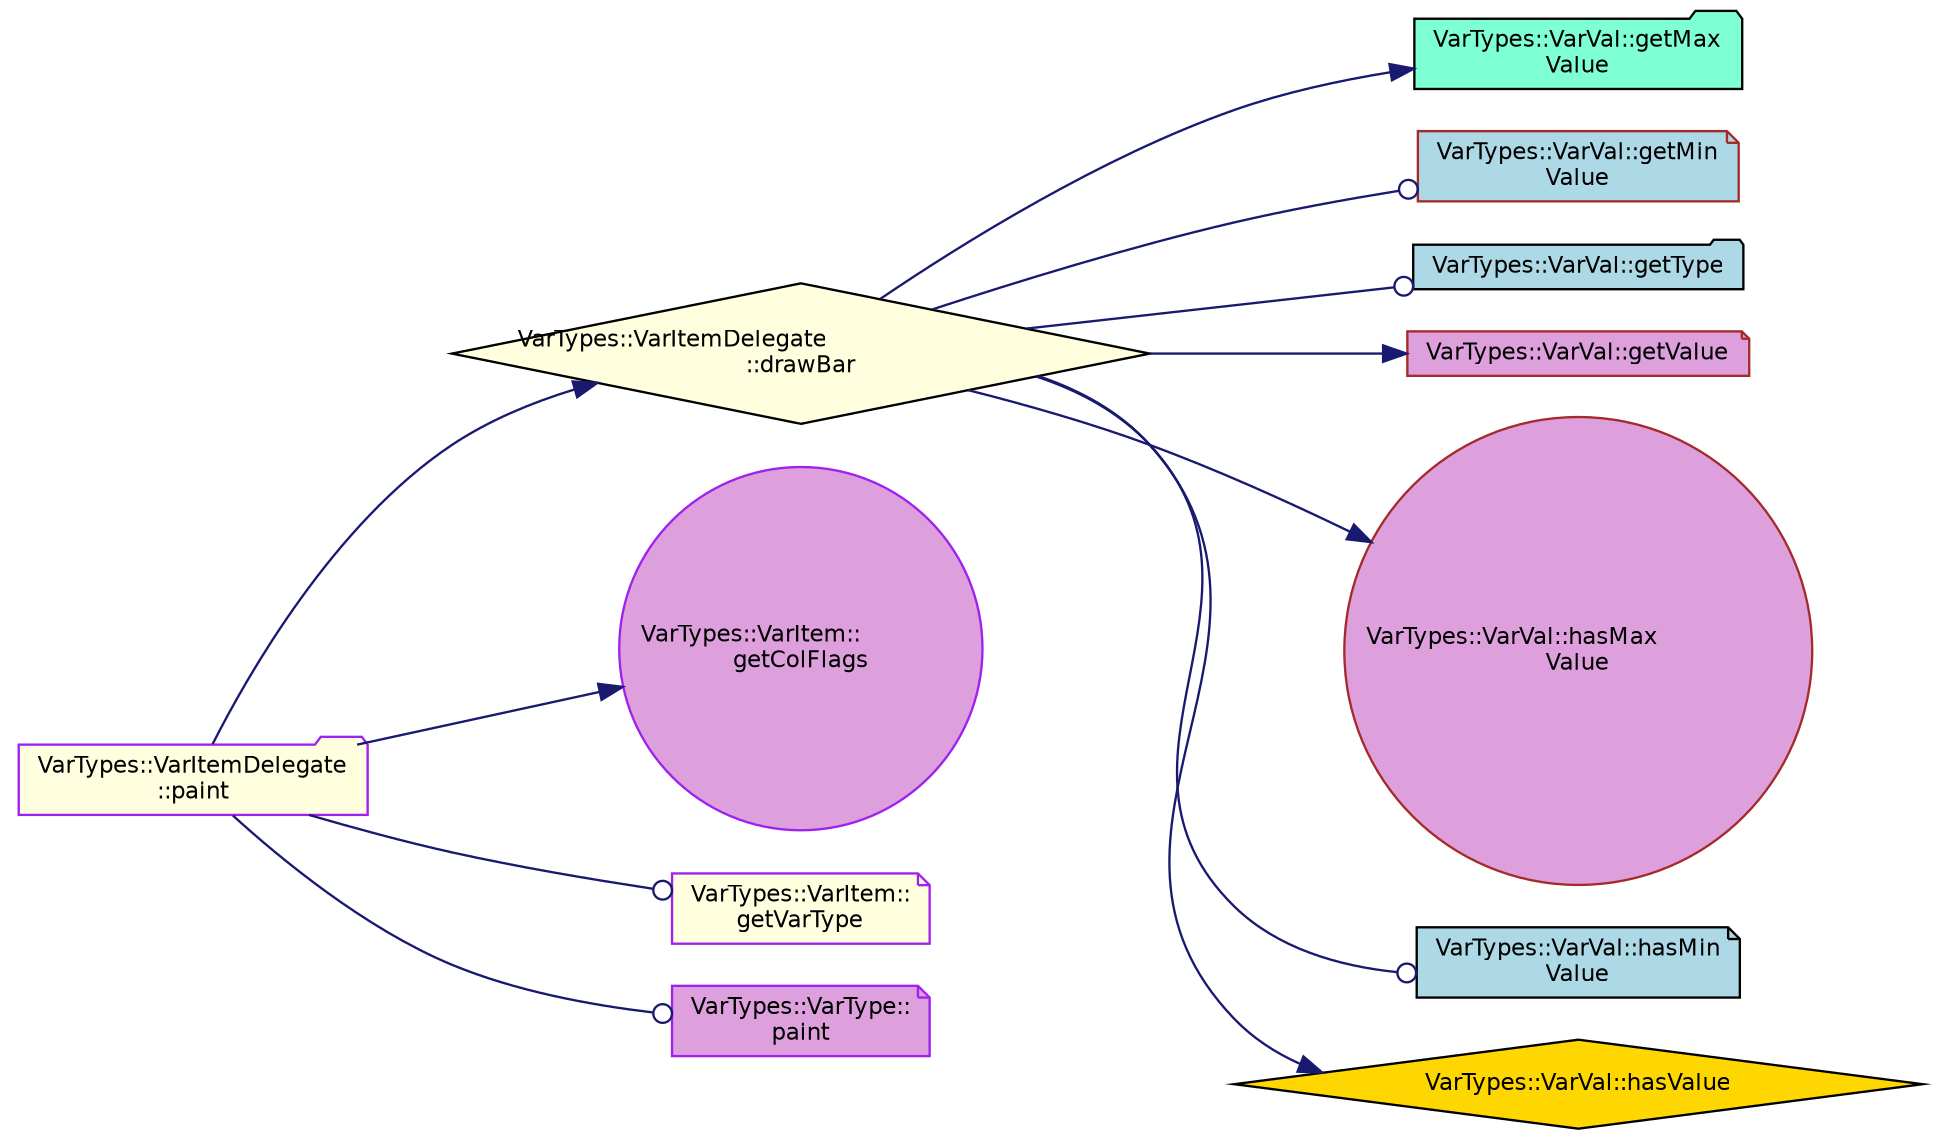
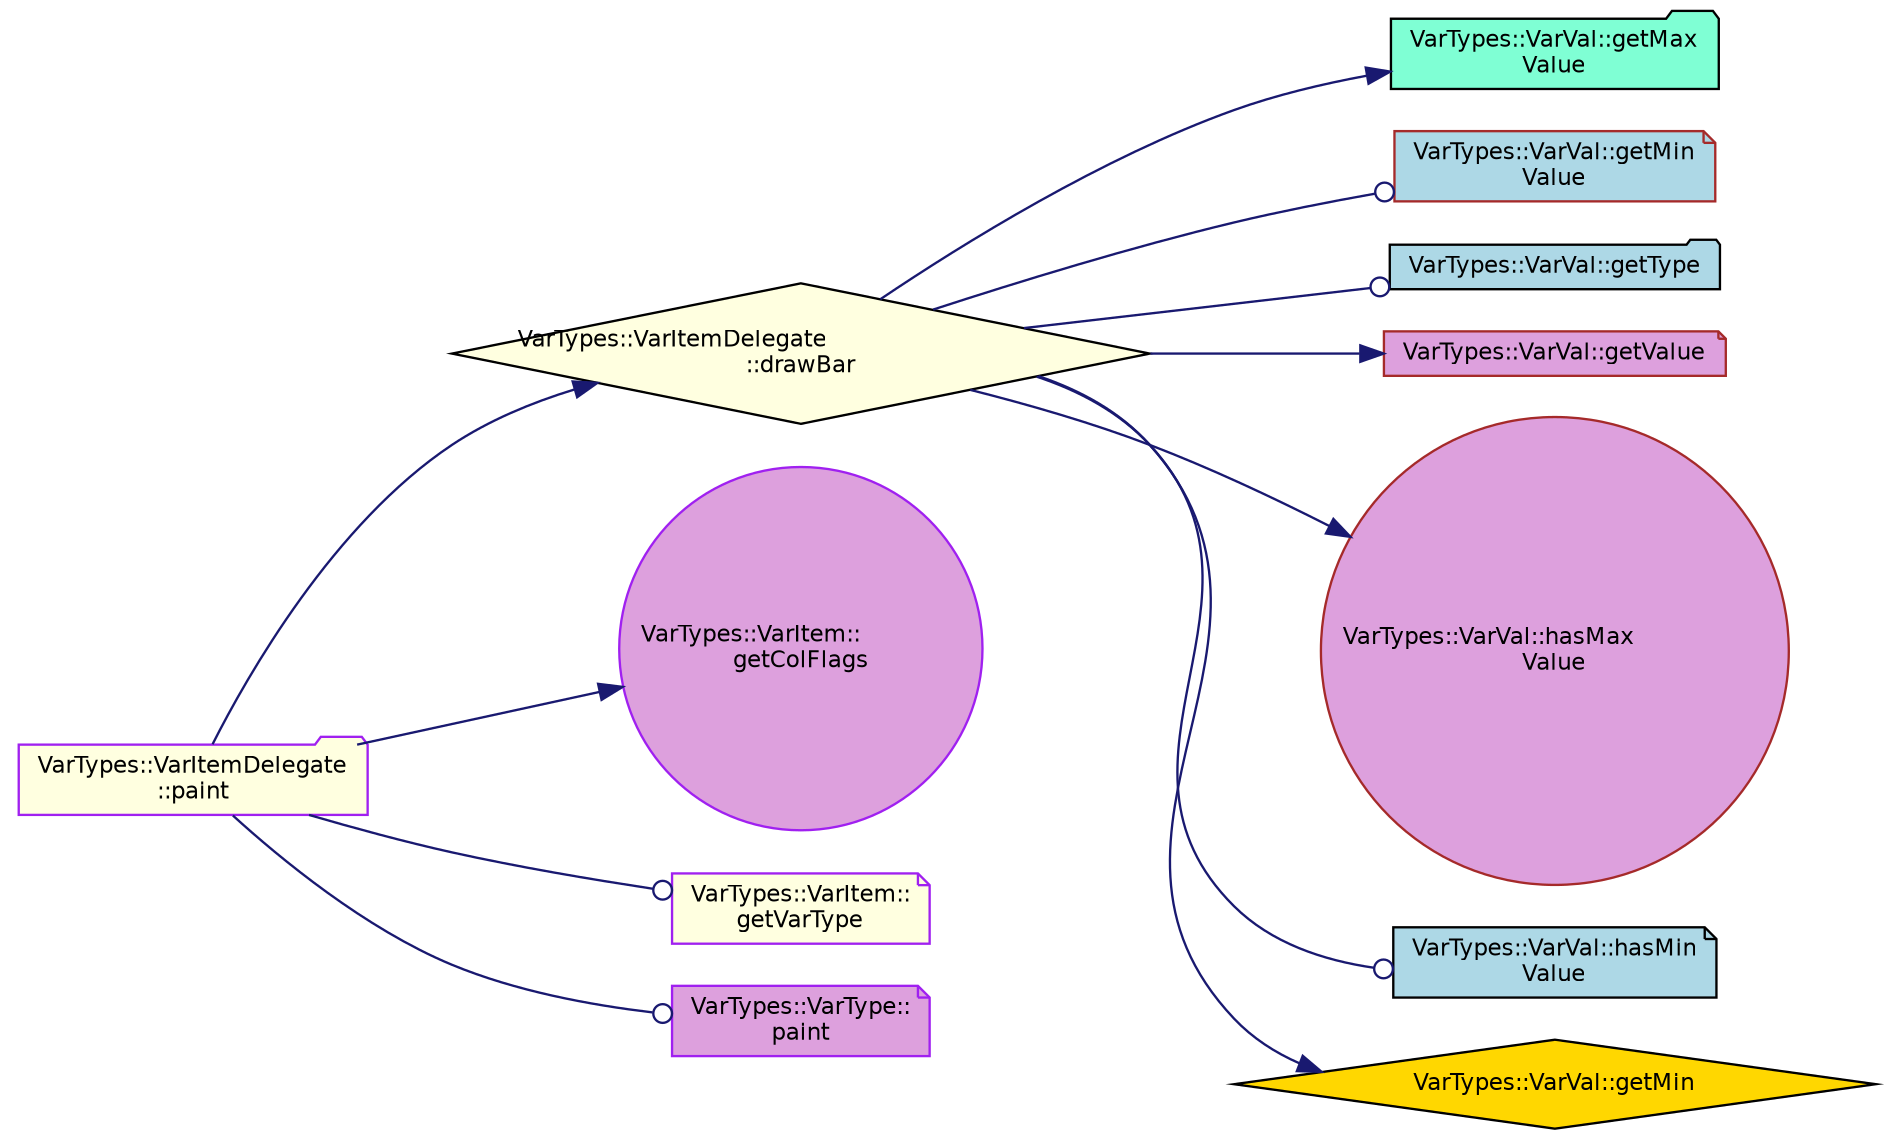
  digraph {
    rankdir=LR
    node [color=black fillcolor=plum fontname=Helvetica fontsize=10 shape=note style=filled]
    edge [arrowhead=normal color=midnightblue fontname=Helvetica fontsize=10 labelfontname=Helvetica labelfontsize=10 style=solid]
    n1 [color=purple fillcolor=lightyellow fontcolor=black height=0.2 label="VarTypes::VarItemDelegate\l::paint" shape=folder width=0.4]
    n2 [fillcolor=lightyellow height=0.2 label="VarTypes::VarItemDelegate\l::drawBar" shape=diamond width=0.4]
    n3 [color=purple height=0.2 label="VarTypes::VarItem::\lgetColFlags" shape=circle width=0.4]
    n4 [color=purple fillcolor=lightyellow height=0.2 label="VarTypes::VarItem::\lgetVarType" width=0.4]
    n5 [color=purple height=0.2 label="VarTypes::VarType::\lpaint" width=0.4]
    n6 [fillcolor=aquamarine height=0.2 label="VarTypes::VarVal::getMax\lValue" shape=folder width=0.4]
    n7 [color=brown fillcolor=lightblue height=0.2 label="VarTypes::VarVal::getMin\lValue" width=0.4]
    n8 [fillcolor=lightblue height=0.2 label="VarTypes::VarVal::getType" shape=folder width=0.4]
    n9 [color=brown height=0.2 label="VarTypes::VarVal::getValue" width=0.4]
    n10 [color=brown height=0.2 label="VarTypes::VarVal::hasMax\lValue" shape=circle width=0.4]
    n11 [fillcolor=lightblue height=0.2 label="VarTypes::VarVal::hasMin\lValue" width=0.4]
-   n12 [fillcolor=gold height=0.2 label="VarTypes::VarVal::hasValue" shape=diamond width=0.4]
+   n12 [fillcolor=gold height=0.2 label="VarTypes::VarVal::getMin" shape=diamond width=0.4]
    n1 -> n2
    n1 -> n3
    n1 -> n4 [arrowhead=odot]
    n1 -> n5 [arrowhead=odot]
    n2 -> n6
    n2 -> n7 [arrowhead=odot]
    n2 -> n8 [arrowhead=odot]
    n2 -> n9
    n2 -> n10
    n2 -> n11 [arrowhead=odot]
    n2 -> n12
  }
